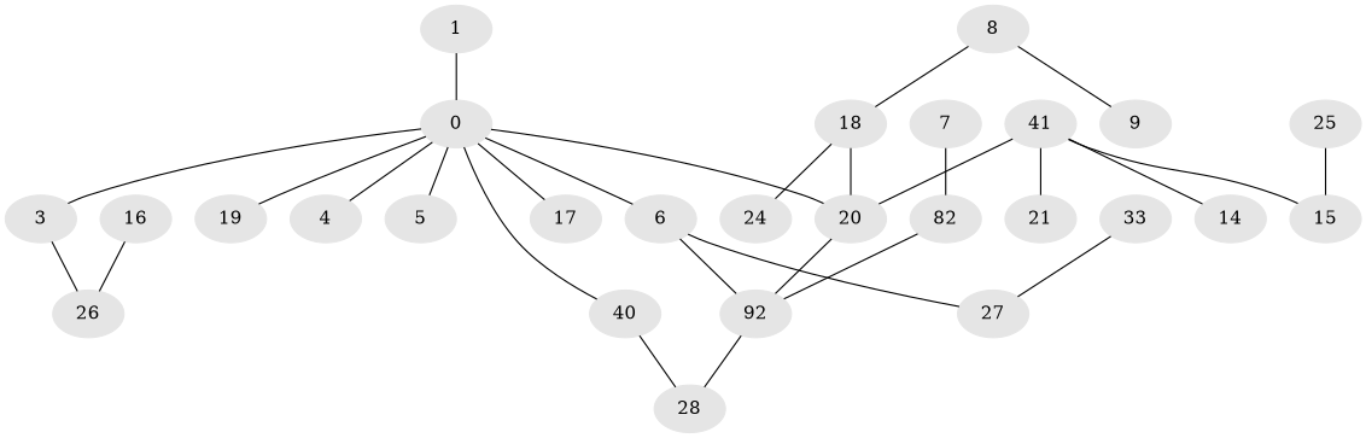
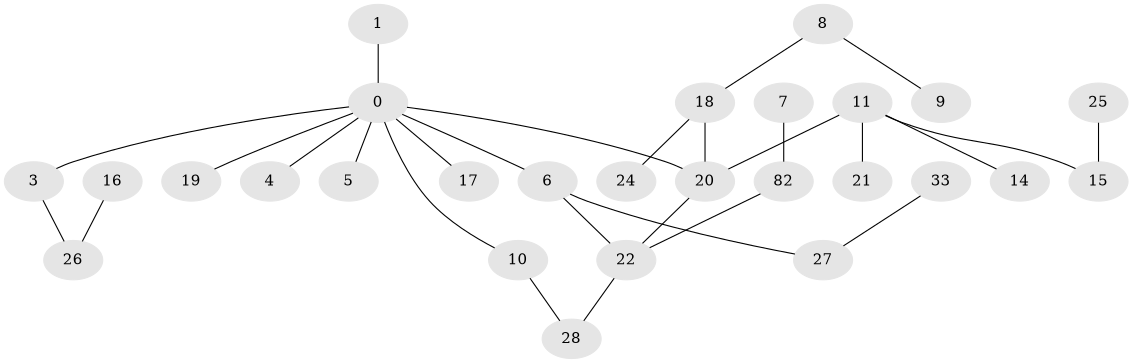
  graph {
    node [color=gray90 style=filled]
    edge [weight=1.0]
    n1 [label=0]
    1
    3
    4
    5
    6
-   10 [label=40]
+   10
    17
    19
    20
    26
-   22 [label=92]
+   22
    27
    28
    n15 [label=82]
    7
    8
    9
    18
    24
-   11 [label=41]
+   11
    14
    15
    21
    16
    n26 [label=33]
    25
    n1 -- 3
    n1 -- 4
    n1 -- 5
    n1 -- 6
    n1 -- 10
    n1 -- 17
    n1 -- 19
    n1 -- 20
    1 -- n1
    3 -- 26
    6 -- 22
    6 -- 27
    10 -- 28
    20 -- 22
    22 -- 28
    n15 -- 22
    7 -- n15
    8 -- 9
    8 -- 18
    18 -- 20
    18 -- 24
    11 -- 20
    11 -- 14
    11 -- 15
    11 -- 21
    16 -- 26
    n26 -- 27
    25 -- 15
  }
